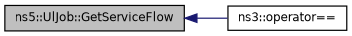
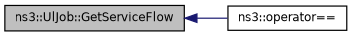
  digraph {
    rankdir=LR
    node [color=black fontname=Helvetica fontsize=10 shape=record style=filled]
-   n1 [fillcolor=grey75 fontcolor=black height=0.2 label="ns5::UlJob::GetServiceFlow" width=0.4]
+   n1 [fillcolor=grey75 fontcolor=black height=0.2 label="ns3::UlJob::GetServiceFlow" width=0.4]
    n2 [fillcolor=white height=0.2 label="ns3::operator==" width=0.4]
    n1 -> n2 [color=midnightblue dir=back fontname=Helvetica fontsize=10 labelfontname=Helvetica labelfontsize=10 style=solid]
  }
